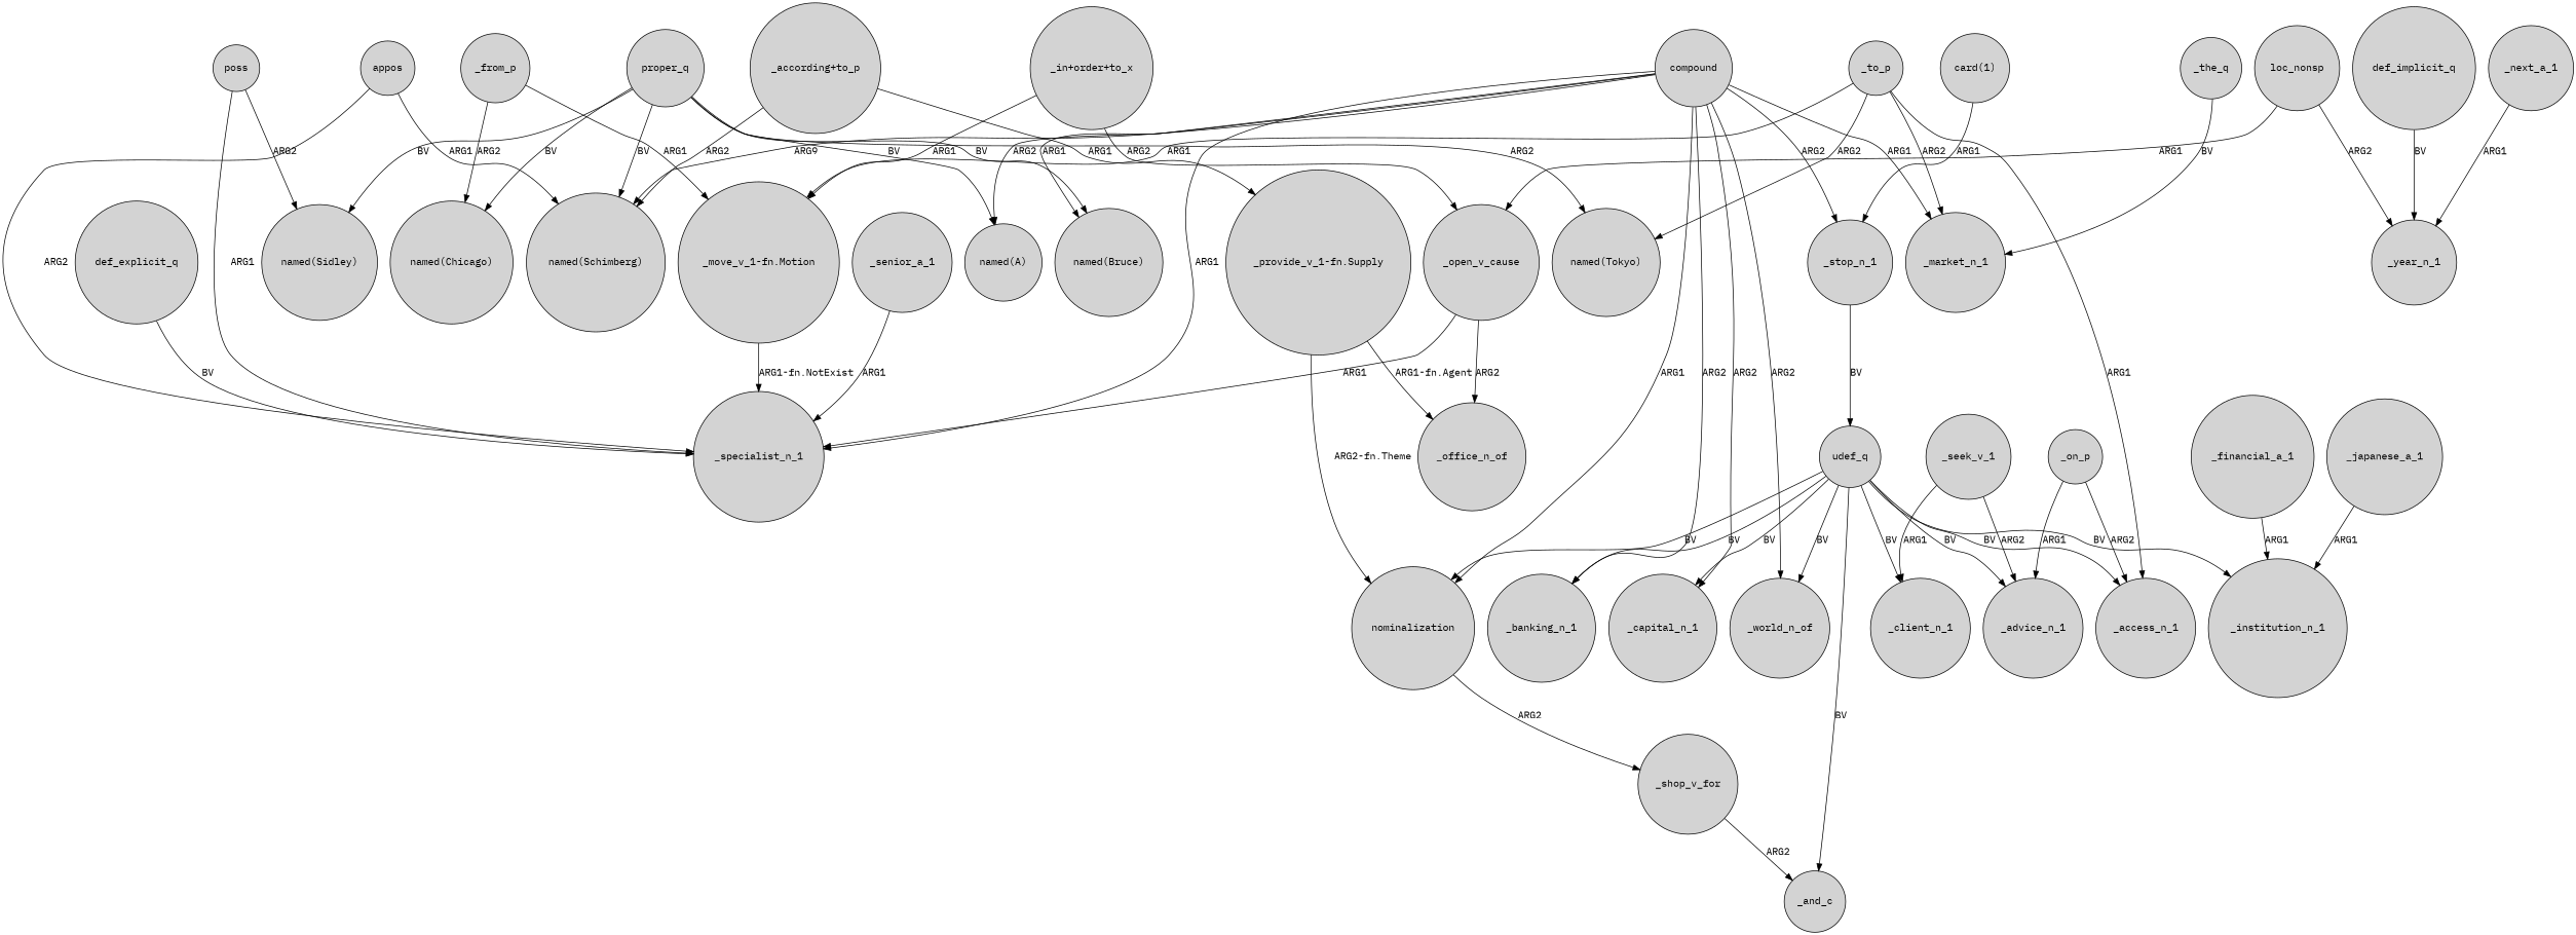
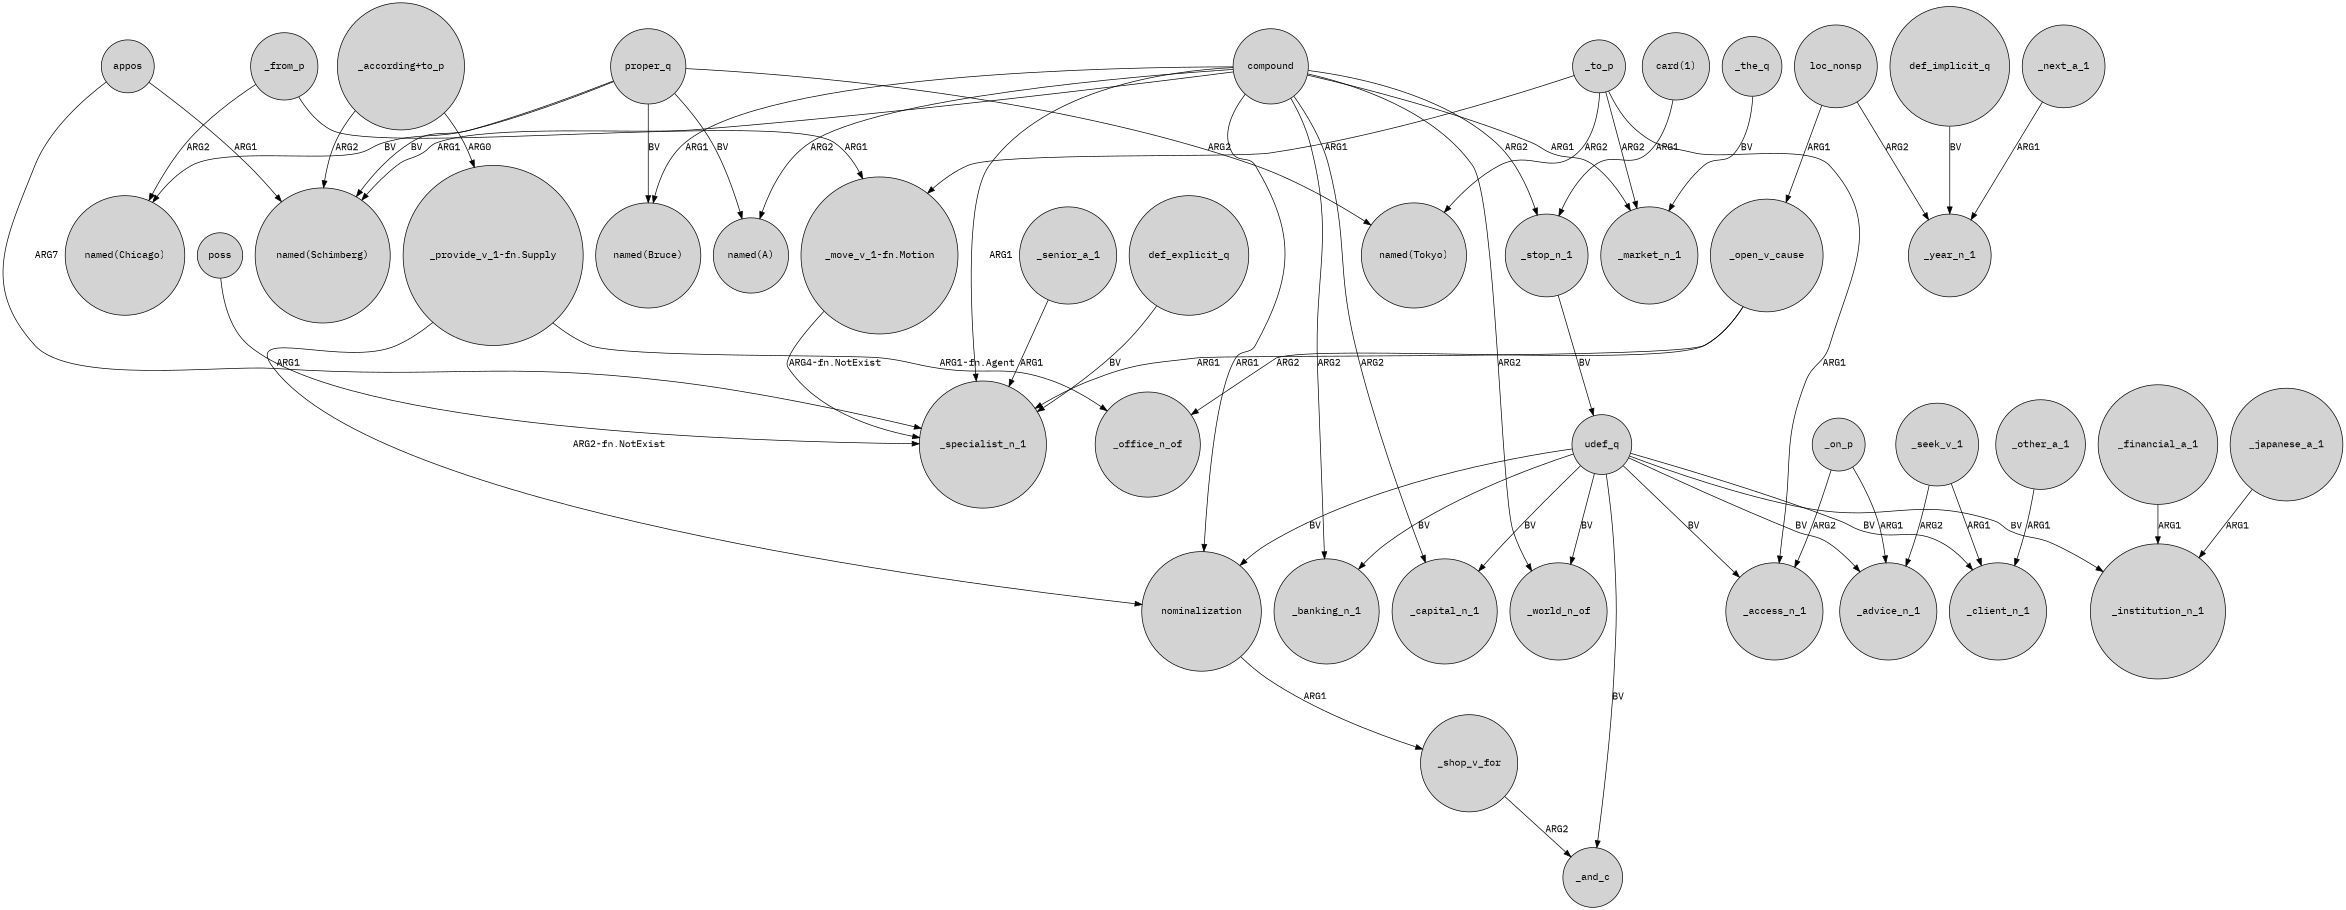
  digraph {
    fontname="IBM Plex Mono"
    node [fontname="IBM Plex Mono" shape=circle style=filled]
    edge [fontname="IBM Plex Mono"]
    proper_q
    "named(Chicago)"
    "named(Schimberg)"
    "named(A)"
    "named(Bruce)"
    "named(Tokyo)"
-   "named(Sidley)"
    appos
    _specialist_n_1
    compound
    _capital_n_1
    _world_n_of
    _banking_n_1
    _stop_n_1
    _market_n_1
    nominalization
    udef_q
    _shop_v_for
    _from_p
    "_move_v_1-fn.Motion"
    def_implicit_q
    _year_n_1
-   "_in+order+to_x"
    _open_v_cause
    _office_n_of
    _advice_n_1
    _institution_n_1
    _client_n_1
    _access_n_1
    _and_c
+   _other_a_1
    _the_q
    _on_p
    _to_p
    _seek_v_1
    poss
    _financial_a_1
    "_provide_v_1-fn.Supply"
    _next_a_1
    _japanese_a_1
    loc_nonsp
    _senior_a_1
    "_according+to_p"
    def_explicit_q
    "card(1)"
    proper_q -> "named(Chicago)" [label=BV]
    proper_q -> "named(Schimberg)" [label=BV]
    proper_q -> "named(A)" [label=BV]
    proper_q -> "named(Bruce)" [label=BV]
    proper_q -> "named(Tokyo)" [label=ARG2]
-   proper_q -> "named(Sidley)" [label=BV]
    appos -> "named(Schimberg)" [label=ARG1]
-   appos -> _specialist_n_1 [label=ARG2]
-   compound -> "named(Schimberg)" [label=ARG9]
+   appos -> _specialist_n_1 [label=ARG7]
+   compound -> "named(Schimberg)" [label=ARG1]
    compound -> "named(A)" [label=ARG2]
    compound -> "named(Bruce)" [label=ARG1]
    compound -> _specialist_n_1 [label=ARG1]
    compound -> _capital_n_1 [label=ARG2]
    compound -> _world_n_of [label=ARG2]
    compound -> _banking_n_1 [label=ARG2]
    compound -> _stop_n_1 [label=ARG2]
    compound -> _market_n_1 [label=ARG1]
    compound -> nominalization [label=ARG1]
    _stop_n_1 -> udef_q [label=BV]
-   nominalization -> _shop_v_for [label=ARG2]
+   nominalization -> _shop_v_for [label=ARG1]
    udef_q -> _capital_n_1 [label=BV]
    udef_q -> _world_n_of [label=BV]
    udef_q -> _banking_n_1 [label=BV]
    udef_q -> nominalization [label=BV]
    udef_q -> _advice_n_1 [label=BV]
    udef_q -> _institution_n_1 [label=BV]
    udef_q -> _client_n_1 [label=BV]
    udef_q -> _access_n_1 [label=BV]
    udef_q -> _and_c [label=BV]
    _shop_v_for -> _and_c [label=ARG2]
    _from_p -> "named(Chicago)" [label=ARG2]
    _from_p -> "_move_v_1-fn.Motion" [label=ARG1]
-   "_move_v_1-fn.Motion" -> _specialist_n_1 [label="ARG1-fn.NotExist"]
+   "_move_v_1-fn.Motion" -> _specialist_n_1 [label="ARG4-fn.NotExist"]
    def_implicit_q -> _year_n_1 [label=BV]
-   "_in+order+to_x" -> "_move_v_1-fn.Motion" [label=ARG1]
-   "_in+order+to_x" -> _open_v_cause [label=ARG2]
    _open_v_cause -> _specialist_n_1 [label=ARG1]
    _open_v_cause -> _office_n_of [label=ARG2]
+   _other_a_1 -> _client_n_1 [label=ARG1]
    _the_q -> _market_n_1 [label=BV]
    _on_p -> _advice_n_1 [label=ARG1]
    _on_p -> _access_n_1 [label=ARG2]
    _to_p -> "named(Tokyo)" [label=ARG2]
    _to_p -> _market_n_1 [label=ARG2]
    _to_p -> "_move_v_1-fn.Motion" [label=ARG1]
    _to_p -> _access_n_1 [label=ARG1]
    _seek_v_1 -> _advice_n_1 [label=ARG2]
    _seek_v_1 -> _client_n_1 [label=ARG1]
-   poss -> "named(Sidley)" [label=ARG2]
    poss -> _specialist_n_1 [label=ARG1]
    _financial_a_1 -> _institution_n_1 [label=ARG1]
-   "_provide_v_1-fn.Supply" -> nominalization [label="ARG2-fn.Theme"]
+   "_provide_v_1-fn.Supply" -> nominalization [label="ARG2-fn.NotExist"]
    "_provide_v_1-fn.Supply" -> _office_n_of [label="ARG1-fn.Agent"]
    _next_a_1 -> _year_n_1 [label=ARG1]
    _japanese_a_1 -> _institution_n_1 [label=ARG1]
    loc_nonsp -> _year_n_1 [label=ARG2]
    loc_nonsp -> _open_v_cause [label=ARG1]
    _senior_a_1 -> _specialist_n_1 [label=ARG1]
    "_according+to_p" -> "named(Schimberg)" [label=ARG2]
-   "_according+to_p" -> "_provide_v_1-fn.Supply" [label=ARG1]
+   "_according+to_p" -> "_provide_v_1-fn.Supply" [label=ARG0]
    def_explicit_q -> _specialist_n_1 [label=BV]
    "card(1)" -> _stop_n_1 [label=ARG1]
  }
